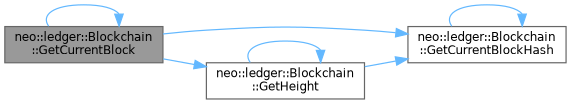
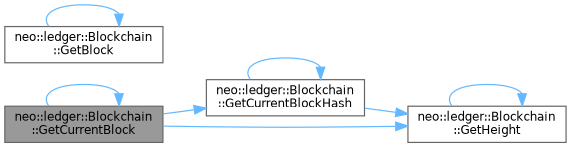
  digraph {
    rankdir=LR
    node [color=grey40 fillcolor=white fontname=Helvetica fontsize=10 shape=box style=filled]
    edge [color=steelblue1 fontname=Helvetica fontsize=10 labelfontname=Helvetica labelfontsize=10 style=solid]
    n1 [color=gray40 fillcolor=grey60 fontcolor=black height=0.2 label="neo::ledger::Blockchain\l::GetCurrentBlock" width=0.4]
    n2 [height=0.2 label="neo::ledger::Blockchain\l::GetCurrentBlockHash" width=0.4]
    n3 [height=0.2 label="neo::ledger::Blockchain\l::GetHeight" width=0.4]
+   n4 [height=0.2 label="neo::ledger::Blockchain\l::GetBlock" width=0.4]
    n1 -> n1
    n1 -> n2
    n1 -> n3
    n2 -> n2
-   n3 -> n2
+   n2 -> n3
    n3 -> n3
+   n4 -> n4
  }
